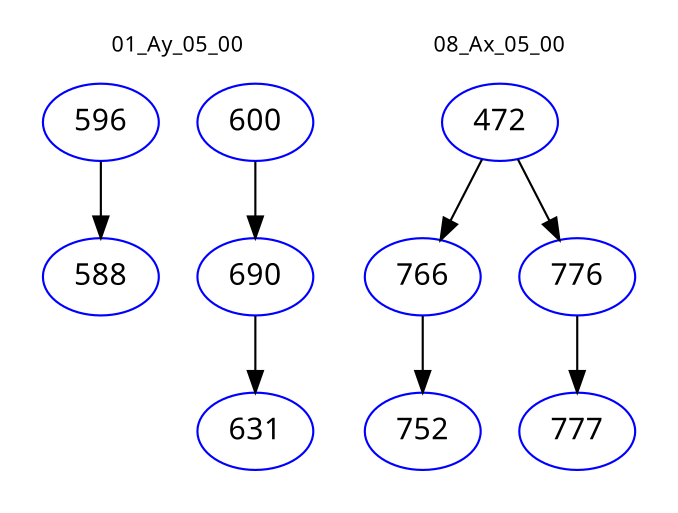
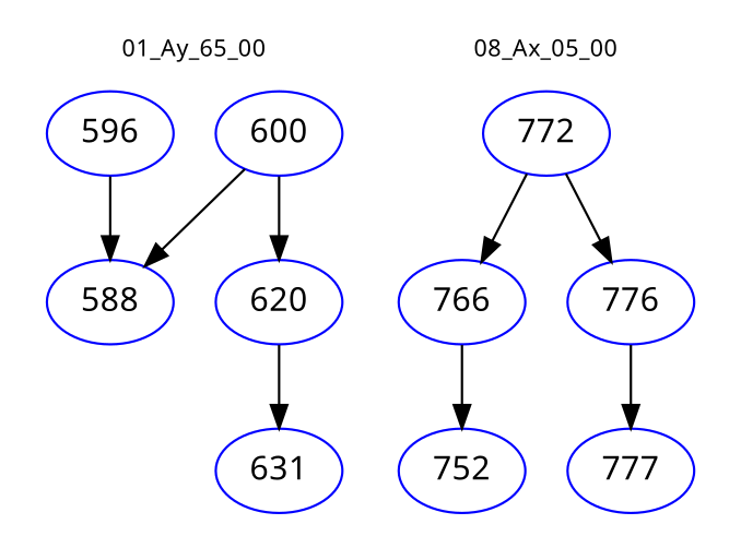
  digraph {
    fontname="Noto Sans"
    node [color=blue fontname="Noto Sans"]
    edge [color=black fontname="Noto Sans"]
    n1 [label=600]
    n2 [label=588]
-   n3 [label=690]
+   n3 [label=620]
    n4 [label=596]
    n5 [label=631]
-   n6 [label=472]
+   n6 [label=772]
    n7 [label=766]
    n8 [label=776]
    n9 [label=752]
    n10 [label=777]
    subgraph cluster_1 {
      color=white
      fontsize=10
-     label="01_Ay_05_00"
+     label="01_Ay_65_00"
      n1
      n2
      n3
      n4
      n5
    }
    subgraph cluster_2 {
      color=white
      fontsize=10
      label="08_Ax_05_00"
      n6
      n7
      n8
      n9
      n10
    }
+   n1 -> n2
    n1 -> n3
    n3 -> n5
    n4 -> n2
    n6 -> n7
    n6 -> n8
    n7 -> n9
    n8 -> n10
  }
